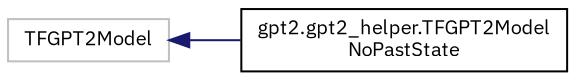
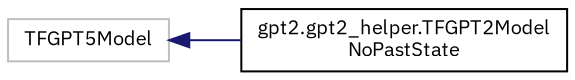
  digraph {
    rankdir=LR
    fontname="IBM Plex Sans"
    node [fillcolor=white fontname="IBM Plex Sans" fontsize=10 shape=record style=filled]
-   n1 [color=grey75 height=0.2 label=TFGPT2Model width=0.4]
+   n1 [color=grey75 height=0.2 label=TFGPT5Model width=0.4]
    n2 [color=black height=0.2 label="gpt2.gpt2_helper.TFGPT2Model\lNoPastState" width=0.4]
    n1 -> n2 [color=midnightblue dir=back fontname="IBM Plex Sans" fontsize=10 labelfontname=Helvetica labelfontsize=10 style=solid]
  }
